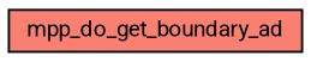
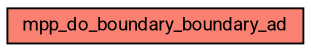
  digraph {
    rankdir=LR
    fontname=Roboto
-   n1 [color=black fillcolor=salmon fontname=Roboto fontsize=10 height=0.2 label=mpp_do_get_boundary_ad shape=record style=filled width=0.4]
+   n1 [color=black fillcolor=salmon fontname=Roboto fontsize=10 height=0.2 label=mpp_do_boundary_boundary_ad shape=record style=filled width=0.4]
  }
